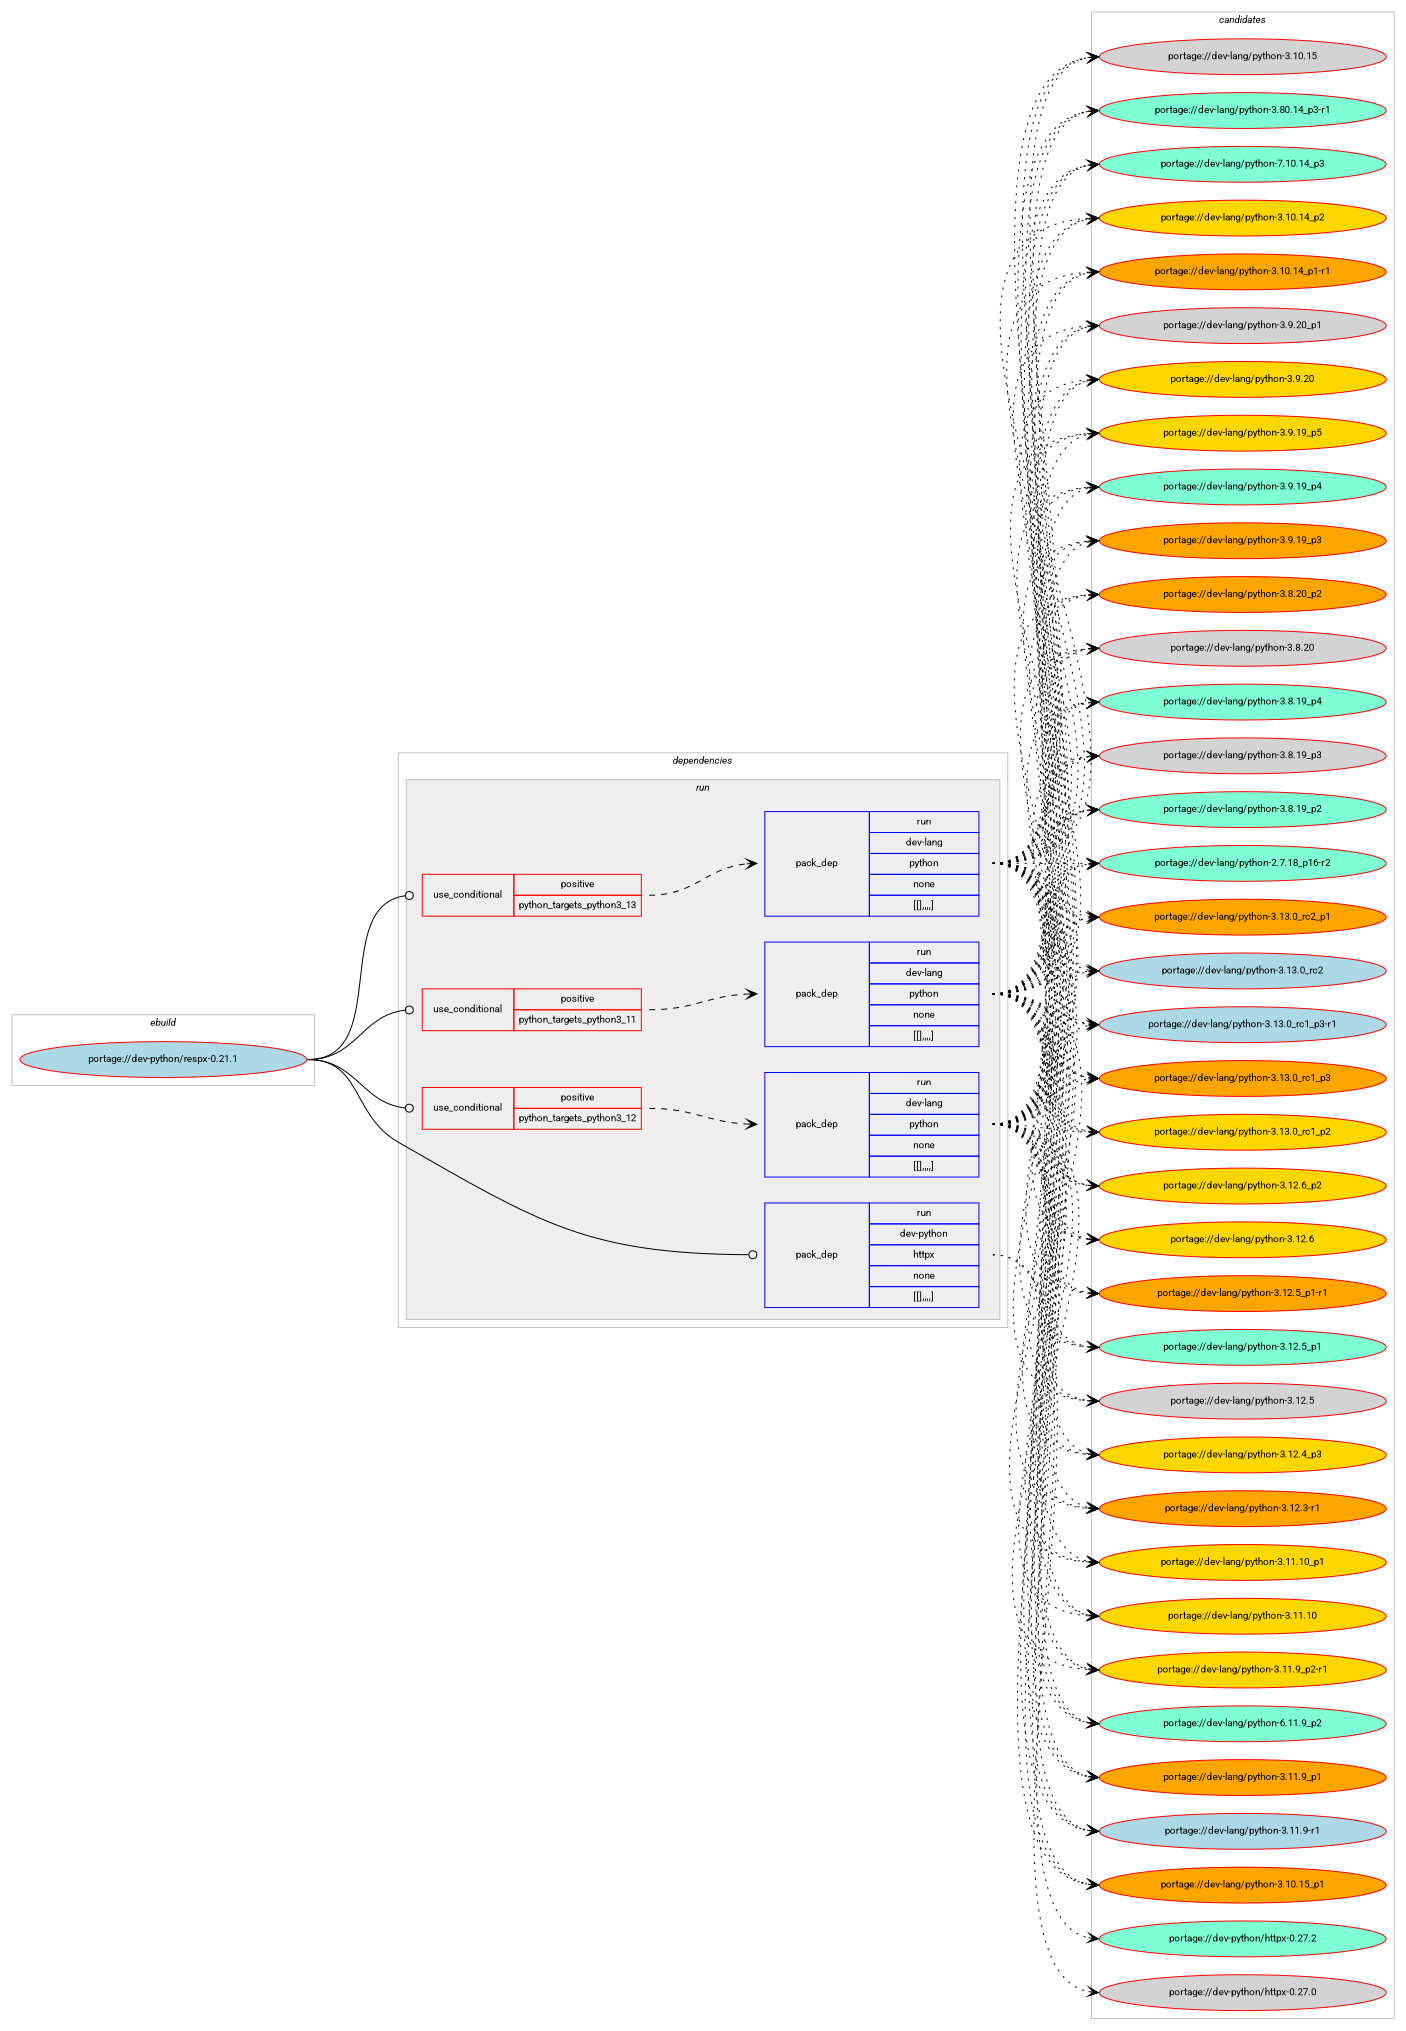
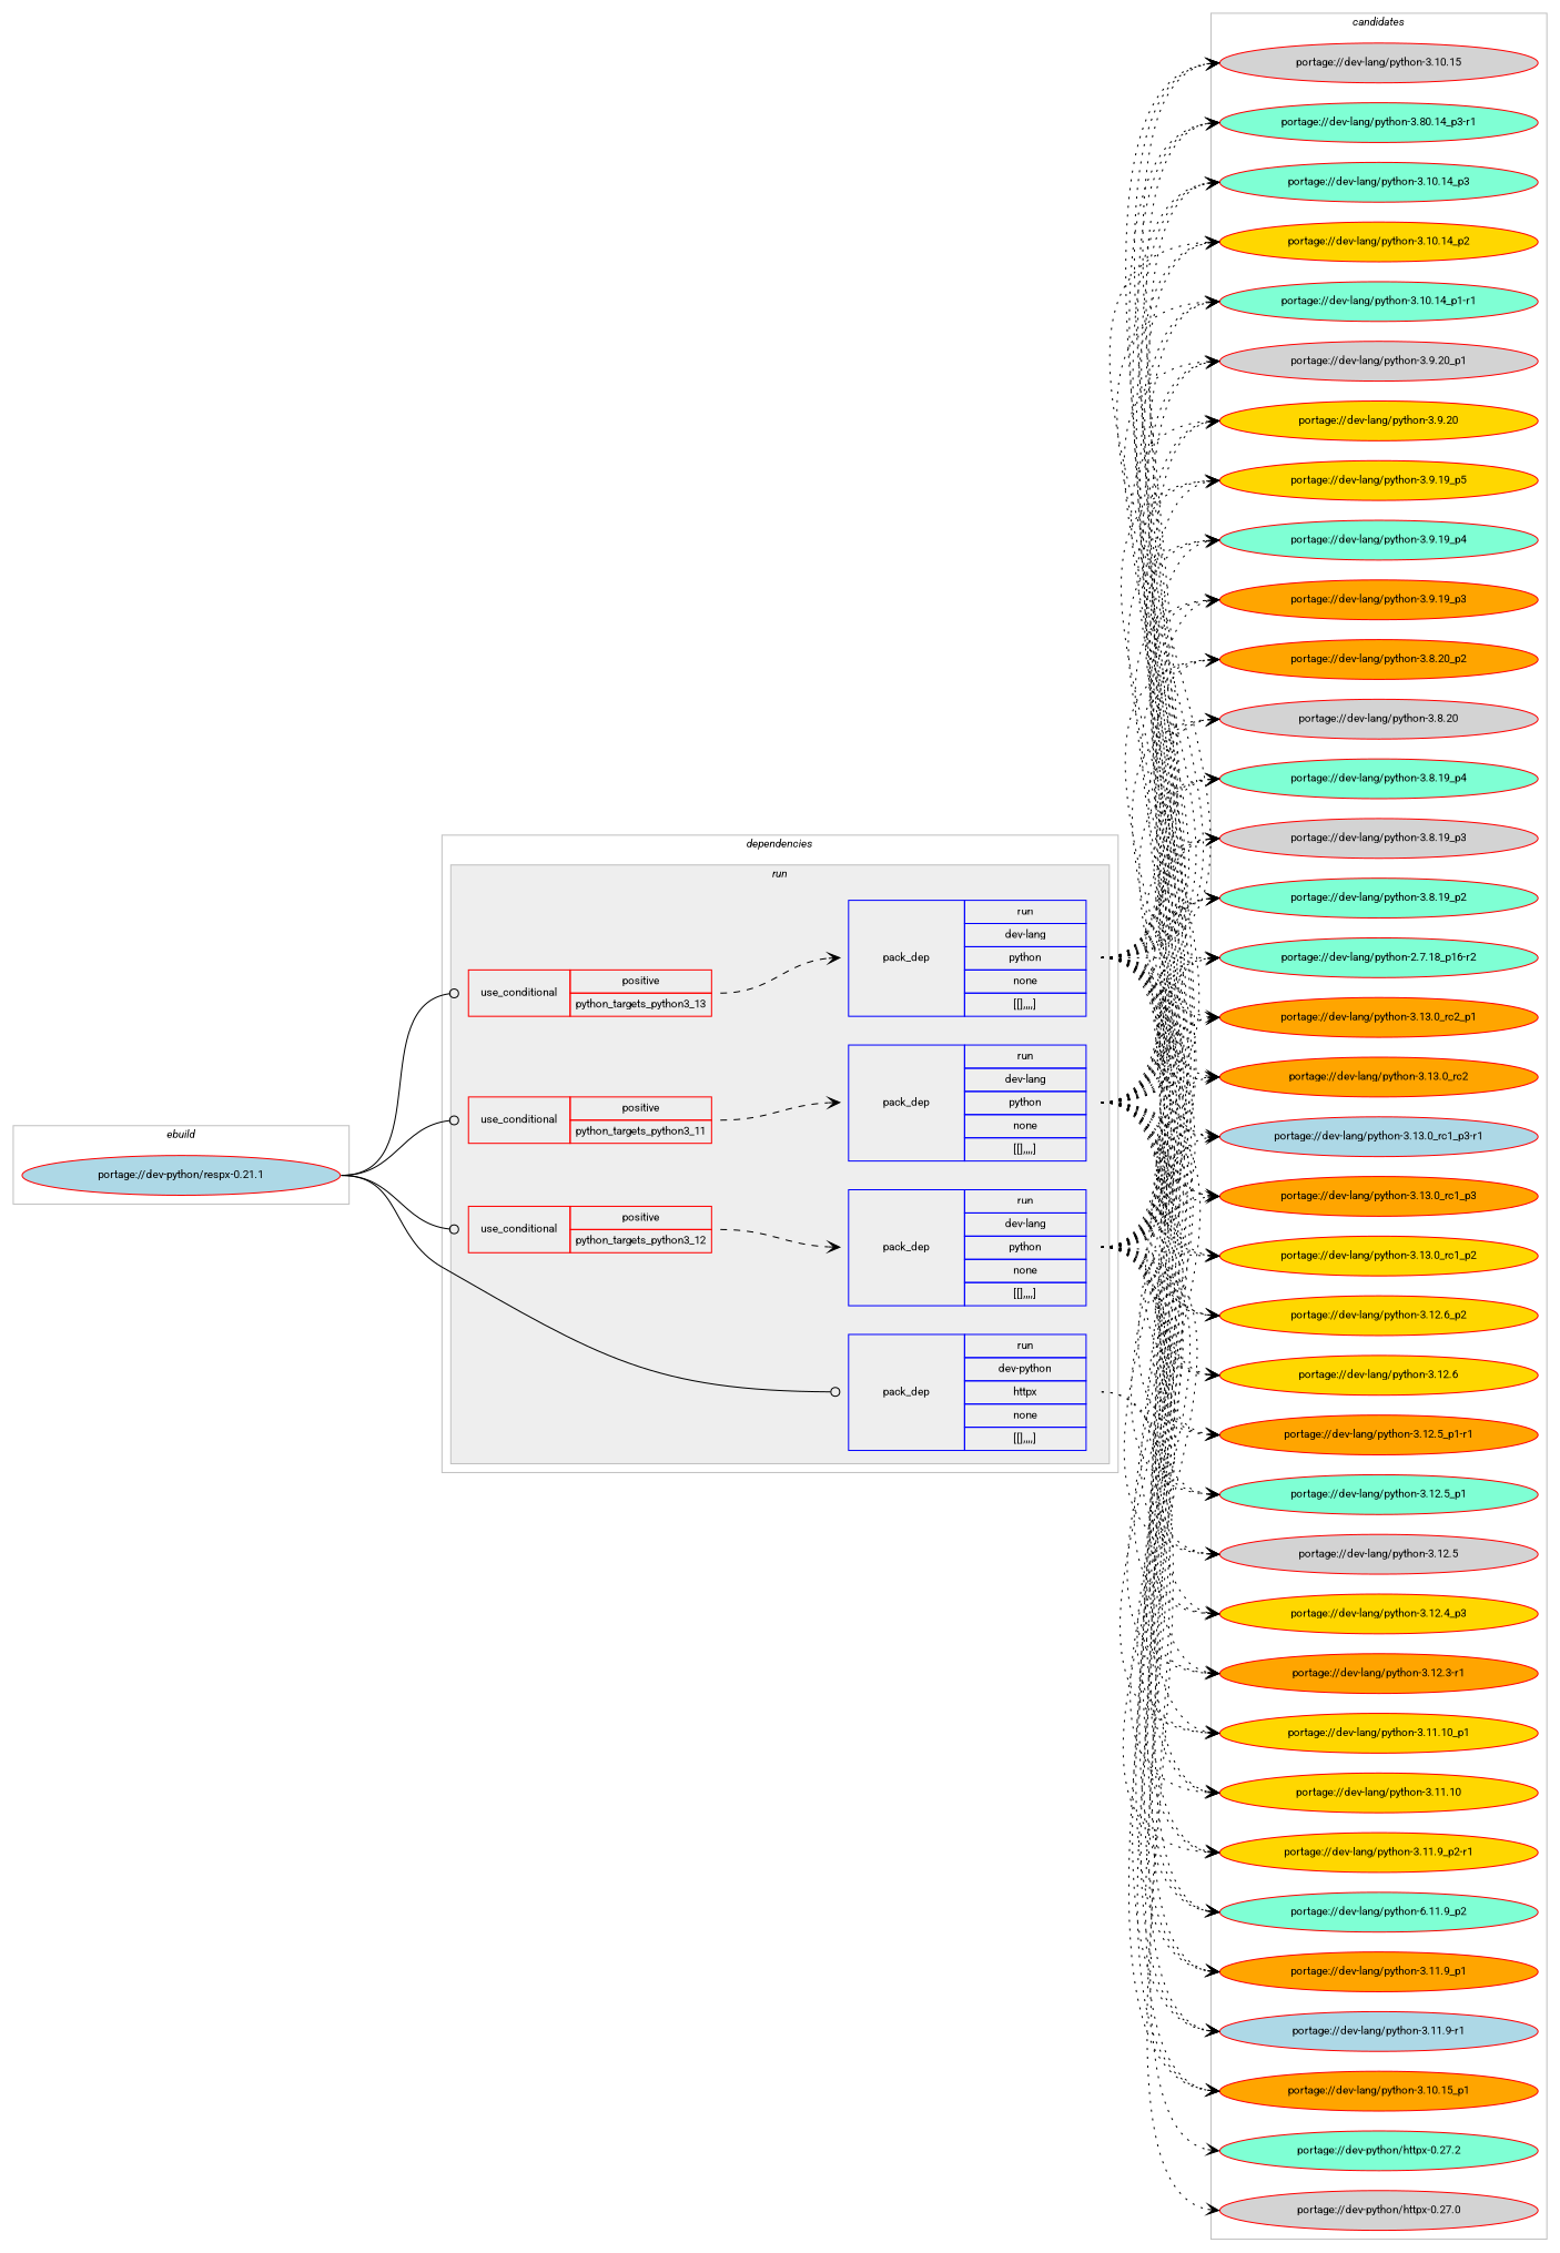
  digraph {
    compound=true
    concentrate=true
    fontname=Roboto
    fontsize=10
    newrank=true
    rankdir=LR
    ranksep=1.5
    node [color=red fillcolor=gold fontname=Roboto fontsize=10 style=filled]
    edge [arrowhead=vee fontname=Roboto headport=w style=dotted tailport=e weight=100]
    n1 [fillcolor=lightblue label="portage://dev-python/respx-0.21.1" width=4]
    n2 [color=blue label=<<TABLE BORDER="0" CELLBORDER="1" CELLSPACING="0" CELLPADDING="4" WIDTH="220"><TR><TD ROWSPAN="6" CELLPADDING="30">pack_dep</TD></TR><TR><TD WIDTH="110">run</TD></TR><TR><TD>dev-lang</TD></TR><TR><TD>python</TD></TR><TR><TD>none</TD></TR><TR><TD>[[],,,,]</TD></TR></TABLE>> shape=none fillcolor="" style=""]
    n3 [label=<<TABLE BORDER="0" CELLBORDER="1" CELLSPACING="0" CELLPADDING="4"><TR><TD ROWSPAN="3" CELLPADDING="10">use_conditional</TD></TR><TR><TD>positive</TD></TR><TR><TD>python_targets_python3_11</TD></TR></TABLE>> shape=none fillcolor="" style=""]
    n4 [color=blue label=<<TABLE BORDER="0" CELLBORDER="1" CELLSPACING="0" CELLPADDING="4" WIDTH="220"><TR><TD ROWSPAN="6" CELLPADDING="30">pack_dep</TD></TR><TR><TD WIDTH="110">run</TD></TR><TR><TD>dev-lang</TD></TR><TR><TD>python</TD></TR><TR><TD>none</TD></TR><TR><TD>[[],,,,]</TD></TR></TABLE>> shape=none fillcolor="" style=""]
    n5 [label=<<TABLE BORDER="0" CELLBORDER="1" CELLSPACING="0" CELLPADDING="4"><TR><TD ROWSPAN="3" CELLPADDING="10">use_conditional</TD></TR><TR><TD>positive</TD></TR><TR><TD>python_targets_python3_12</TD></TR></TABLE>> shape=none fillcolor="" style=""]
    n6 [color=blue label=<<TABLE BORDER="0" CELLBORDER="1" CELLSPACING="0" CELLPADDING="4" WIDTH="220"><TR><TD ROWSPAN="6" CELLPADDING="30">pack_dep</TD></TR><TR><TD WIDTH="110">run</TD></TR><TR><TD>dev-lang</TD></TR><TR><TD>python</TD></TR><TR><TD>none</TD></TR><TR><TD>[[],,,,]</TD></TR></TABLE>> shape=none fillcolor="" style=""]
    n7 [label=<<TABLE BORDER="0" CELLBORDER="1" CELLSPACING="0" CELLPADDING="4"><TR><TD ROWSPAN="3" CELLPADDING="10">use_conditional</TD></TR><TR><TD>positive</TD></TR><TR><TD>python_targets_python3_13</TD></TR></TABLE>> shape=none fillcolor="" style=""]
    n8 [color=blue label=<<TABLE BORDER="0" CELLBORDER="1" CELLSPACING="0" CELLPADDING="4" WIDTH="220"><TR><TD ROWSPAN="6" CELLPADDING="30">pack_dep</TD></TR><TR><TD WIDTH="110">run</TD></TR><TR><TD>dev-python</TD></TR><TR><TD>httpx</TD></TR><TR><TD>none</TD></TR><TR><TD>[[],,,,]</TD></TR></TABLE>> shape=none fillcolor="" style=""]
    n9 [fillcolor=orange label="portage://dev-lang/python-3.13.0_rc2_p1" width=4]
-   n10 [fillcolor=lightblue label="portage://dev-lang/python-3.13.0_rc2" width=4]
+   n10 [fillcolor=orange label="portage://dev-lang/python-3.13.0_rc2" width=4]
    n11 [fillcolor=lightblue label="portage://dev-lang/python-3.13.0_rc1_p3-r1" width=4]
    n12 [fillcolor=orange label="portage://dev-lang/python-3.13.0_rc1_p3" width=4]
    n13 [label="portage://dev-lang/python-3.13.0_rc1_p2" width=4]
    n14 [label="portage://dev-lang/python-3.12.6_p2" width=4]
    n15 [label="portage://dev-lang/python-3.12.6" width=4]
    n16 [fillcolor=orange label="portage://dev-lang/python-3.12.5_p1-r1" width=4]
    n17 [fillcolor=aquamarine label="portage://dev-lang/python-3.12.5_p1" width=4]
    n18 [fillcolor=lightgrey label="portage://dev-lang/python-3.12.5" width=4]
    n19 [label="portage://dev-lang/python-3.12.4_p3" width=4]
    n20 [fillcolor=orange label="portage://dev-lang/python-3.12.3-r1" width=4]
    n21 [label="portage://dev-lang/python-3.11.10_p1" width=4]
    n22 [label="portage://dev-lang/python-3.11.10" width=4]
    n23 [label="portage://dev-lang/python-3.11.9_p2-r1" width=4]
    n24 [fillcolor=aquamarine label="portage://dev-lang/python-6.11.9_p2" width=4]
    n25 [fillcolor=orange label="portage://dev-lang/python-3.11.9_p1" width=4]
    n26 [fillcolor=lightblue label="portage://dev-lang/python-3.11.9-r1" width=4]
    n27 [fillcolor=orange label="portage://dev-lang/python-3.10.15_p1" width=4]
    n28 [fillcolor=lightgrey label="portage://dev-lang/python-3.10.15" width=4]
    n29 [fillcolor=aquamarine label="portage://dev-lang/python-3.80.14_p3-r1" width=4]
-   n30 [fillcolor=aquamarine label="portage://dev-lang/python-7.10.14_p3" width=4]
+   n30 [fillcolor=aquamarine label="portage://dev-lang/python-3.10.14_p3" width=4]
    n31 [label="portage://dev-lang/python-3.10.14_p2" width=4]
-   n32 [fillcolor=orange label="portage://dev-lang/python-3.10.14_p1-r1" width=4]
+   n32 [fillcolor=aquamarine label="portage://dev-lang/python-3.10.14_p1-r1" width=4]
    n33 [fillcolor=lightgrey label="portage://dev-lang/python-3.9.20_p1" width=4]
    n34 [label="portage://dev-lang/python-3.9.20" width=4]
    n35 [label="portage://dev-lang/python-3.9.19_p5" width=4]
    n36 [fillcolor=aquamarine label="portage://dev-lang/python-3.9.19_p4" width=4]
    n37 [fillcolor=orange label="portage://dev-lang/python-3.9.19_p3" width=4]
    n38 [fillcolor=orange label="portage://dev-lang/python-3.8.20_p2" width=4]
    n39 [fillcolor=lightgrey label="portage://dev-lang/python-3.8.20" width=4]
    n40 [fillcolor=aquamarine label="portage://dev-lang/python-3.8.19_p4" width=4]
    n41 [fillcolor=lightgrey label="portage://dev-lang/python-3.8.19_p3" width=4]
    n42 [fillcolor=aquamarine label="portage://dev-lang/python-3.8.19_p2" width=4]
    n43 [fillcolor=aquamarine label="portage://dev-lang/python-2.7.18_p16-r2" width=4]
    n44 [fillcolor=aquamarine label="portage://dev-python/httpx-0.27.2" width=4]
    n45 [fillcolor=lightgrey label="portage://dev-python/httpx-0.27.0" width=4]
    subgraph cluster_1 {
      color=gray
      label=<<i>ebuild</i>>
      n1
    }
    subgraph cluster_2 {
      color=gray
      label=<<i>dependencies</i>>
      subgraph cluster_3 {
        color=gray
        fillcolor="#eeeeee"
        label=<<i>compile</i>>
        style=filled
      }
      subgraph cluster_4 {
        color=gray
        fillcolor="#eeeeee"
        label=<<i>compile and run</i>>
        style=filled
      }
      subgraph cluster_5 {
        color=gray
        fillcolor="#eeeeee"
        label=<<i>run</i>>
        style=filled
        subgraph sub_6 {
          color=gray
          fillcolor="#eeeeee"
          label=<<i>run</i>>
          style=filled
          n5
          subgraph sub_7 {
            color=gray
            fillcolor="#eeeeee"
            label=<<i>run</i>>
            style=filled
            n4
          }
        }
        subgraph sub_8 {
          color=gray
          fillcolor="#eeeeee"
          label=<<i>run</i>>
          style=filled
          n3
          subgraph sub_9 {
            color=gray
            fillcolor="#eeeeee"
            label=<<i>run</i>>
            style=filled
            n2
          }
        }
        subgraph sub_10 {
          color=gray
          fillcolor="#eeeeee"
          label=<<i>run</i>>
          style=filled
          n7
          subgraph sub_11 {
            color=gray
            fillcolor="#eeeeee"
            label=<<i>run</i>>
            style=filled
            n6
          }
        }
        subgraph sub_12 {
          color=gray
          fillcolor="#eeeeee"
          label=<<i>run</i>>
          style=filled
          n8
        }
      }
    }
    subgraph cluster_13 {
      color=gray
      label=<<i>candidates</i>>
      rank=same
      subgraph sub_14 {
        color=black
        label=<<i>candidates</i>>
        nodesep=1
        rank=same
        n9
        n10
        n11
        n12
        n13
        n14
        n15
        n16
        n17
        n18
        n19
        n20
        n21
        n22
        n23
        n24
        n25
        n26
        n27
        n28
        n29
        n30
        n31
        n32
        n33
        n34
        n35
        n36
        n37
        n38
        n39
        n40
        n41
        n42
        n43
      }
      subgraph sub_15 {
        color=black
        label=<<i>candidates</i>>
        nodesep=1
        rank=same
        n9
        n10
        n11
        n12
        n13
        n14
        n15
        n16
        n17
        n18
        n19
        n20
        n21
        n22
        n23
        n24
        n25
        n26
        n27
        n28
        n29
        n30
        n31
        n32
        n33
        n34
        n35
        n36
        n37
        n38
        n39
        n40
        n41
        n42
        n43
      }
      subgraph sub_16 {
        color=black
        label=<<i>candidates</i>>
        nodesep=1
        rank=same
        n9
        n10
        n11
        n12
        n13
        n14
        n15
        n16
        n17
        n18
        n19
        n20
        n21
        n22
        n23
        n24
        n25
        n26
        n27
        n28
        n29
        n30
        n31
        n32
        n33
        n34
        n35
        n36
        n37
        n38
        n39
        n40
        n41
        n42
        n43
      }
      subgraph sub_17 {
        color=black
        label=<<i>candidates</i>>
        nodesep=1
        rank=same
        n44
        n45
      }
    }
    n1 -> n3 [arrowhead=odot style=solid weight=20]
    n1 -> n5 [arrowhead=odot style=solid weight=20]
    n1 -> n7 [arrowhead=odot style=solid weight=20]
    n1 -> n8 [arrowhead=odot style=solid weight=20]
    n2 -> n9
    n2 -> n10
    n2 -> n11
    n2 -> n12
    n2 -> n13
    n2 -> n14
    n2 -> n15
    n2 -> n16
    n2 -> n17
    n2 -> n18
    n2 -> n19
    n2 -> n20
    n2 -> n21
    n2 -> n22
    n2 -> n23
    n2 -> n24
    n2 -> n25
    n2 -> n26
    n2 -> n27
    n2 -> n28
    n2 -> n29
    n2 -> n30
    n2 -> n31
    n2 -> n32
    n2 -> n33
    n2 -> n34
    n2 -> n35
    n2 -> n36
    n2 -> n37
    n2 -> n38
    n2 -> n39
    n2 -> n40
    n2 -> n41
    n2 -> n42
    n2 -> n43
    n3 -> n2 [style=dashed weight=20]
    n4 -> n9
    n4 -> n10
    n4 -> n11
    n4 -> n12
    n4 -> n13
    n4 -> n14
    n4 -> n15
    n4 -> n16
    n4 -> n17
    n4 -> n18
    n4 -> n19
    n4 -> n20
    n4 -> n21
    n4 -> n22
    n4 -> n23
    n4 -> n24
    n4 -> n25
    n4 -> n26
    n4 -> n27
    n4 -> n28
    n4 -> n29
    n4 -> n30
    n4 -> n31
    n4 -> n32
    n4 -> n33
    n4 -> n34
    n4 -> n35
    n4 -> n36
    n4 -> n37
    n4 -> n38
    n4 -> n39
    n4 -> n40
    n4 -> n41
    n4 -> n42
    n4 -> n43
    n5 -> n4 [style=dashed weight=20]
    n6 -> n9
    n6 -> n10
    n6 -> n11
    n6 -> n12
    n6 -> n13
    n6 -> n14
    n6 -> n15
    n6 -> n16
    n6 -> n17
    n6 -> n18
    n6 -> n19
    n6 -> n20
    n6 -> n21
    n6 -> n22
    n6 -> n23
    n6 -> n24
    n6 -> n25
    n6 -> n26
    n6 -> n27
    n6 -> n28
    n6 -> n29
    n6 -> n30
    n6 -> n31
    n6 -> n32
    n6 -> n33
    n6 -> n34
    n6 -> n35
    n6 -> n36
    n6 -> n37
    n6 -> n38
    n6 -> n39
    n6 -> n40
    n6 -> n41
    n6 -> n42
    n6 -> n43
    n7 -> n6 [style=dashed weight=20]
    n8 -> n44
    n8 -> n45
  }
